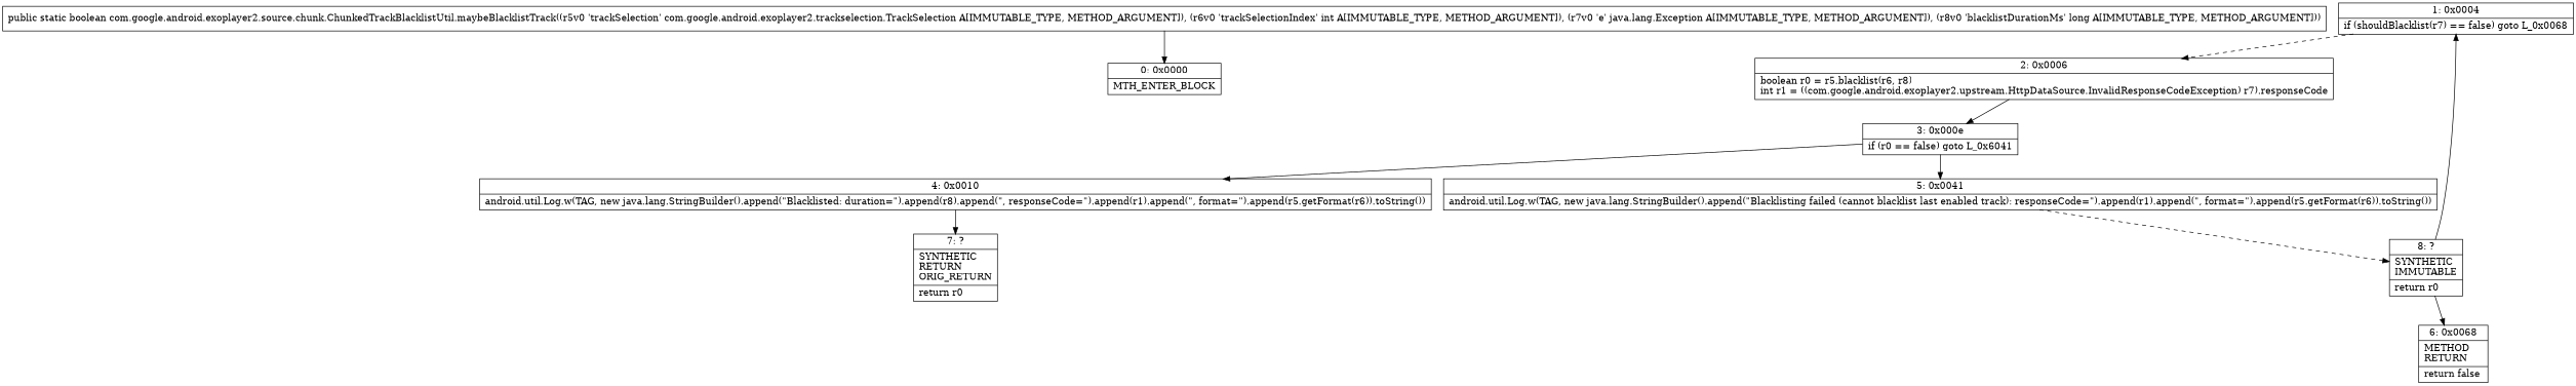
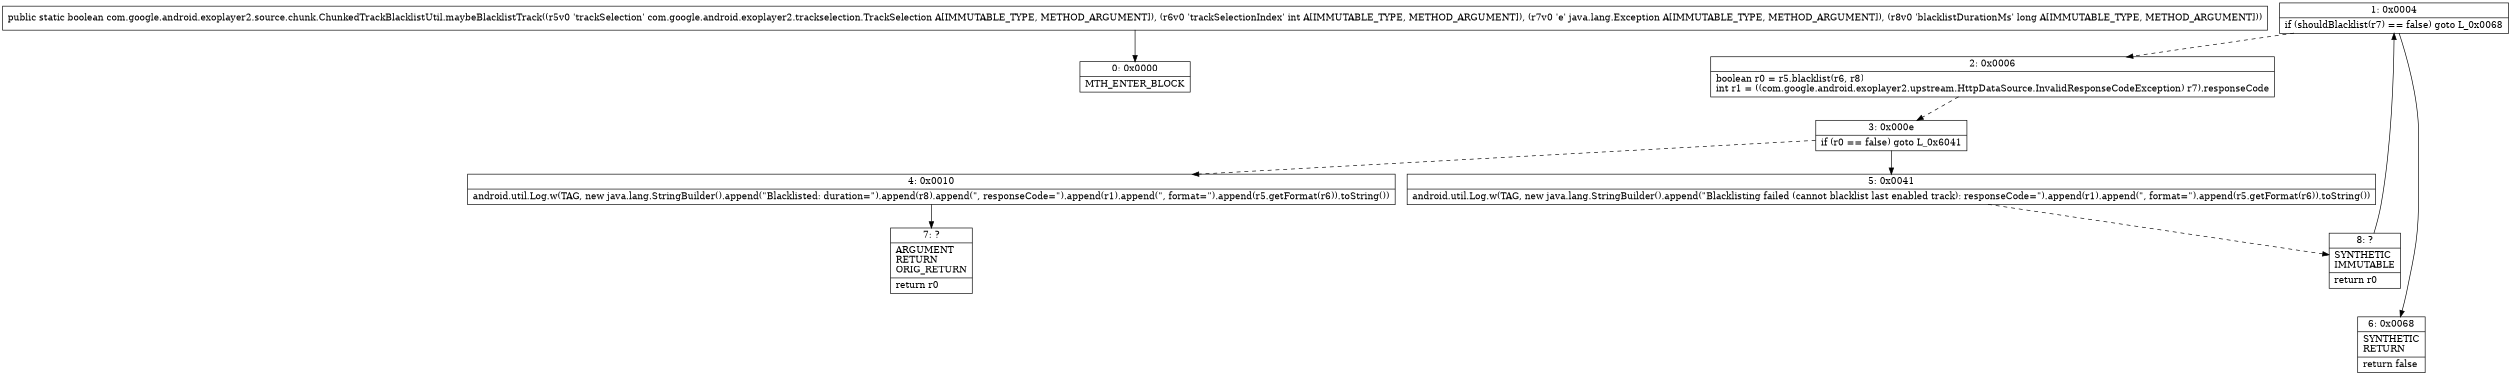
  digraph {
    node [shape=record]
    n1 [label="{0\:\ 0x0000|MTH_ENTER_BLOCK\l}"]
    n2 [label="{1\:\ 0x0004|if (shouldBlacklist(r7) == false) goto L_0x0068\l}"]
    n3 [label="{2\:\ 0x0006|boolean r0 = r5.blacklist(r6, r8)\lint r1 = ((com.google.android.exoplayer2.upstream.HttpDataSource.InvalidResponseCodeException) r7).responseCode\l}"]
-   n4 [label="{6\:\ 0x0068|METHOD\lRETURN\l|return false\l}"]
+   n4 [label="{6\:\ 0x0068|SYNTHETIC\lRETURN\l|return false\l}"]
    n5 [label="{3\:\ 0x000e|if (r0 == false) goto L_0x6041\l}"]
    n6 [label="{4\:\ 0x0010|android.util.Log.w(TAG, new java.lang.StringBuilder().append(\"Blacklisted: duration=\").append(r8).append(\", responseCode=\").append(r1).append(\", format=\").append(r5.getFormat(r6)).toString())\l}"]
    n7 [label="{5\:\ 0x0041|android.util.Log.w(TAG, new java.lang.StringBuilder().append(\"Blacklisting failed (cannot blacklist last enabled track): responseCode=\").append(r1).append(\", format=\").append(r5.getFormat(r6)).toString())\l}"]
-   n8 [label="{7\:\ ?|SYNTHETIC\lRETURN\lORIG_RETURN\l|return r0\l}"]
+   n8 [label="{7\:\ ?|ARGUMENT\lRETURN\lORIG_RETURN\l|return r0\l}"]
    n9 [label="{8\:\ ?|SYNTHETIC\lIMMUTABLE\l|return r0\l}"]
    n10 [label="{public static boolean com.google.android.exoplayer2.source.chunk.ChunkedTrackBlacklistUtil.maybeBlacklistTrack((r5v0 'trackSelection' com.google.android.exoplayer2.trackselection.TrackSelection A[IMMUTABLE_TYPE, METHOD_ARGUMENT]), (r6v0 'trackSelectionIndex' int A[IMMUTABLE_TYPE, METHOD_ARGUMENT]), (r7v0 'e' java.lang.Exception A[IMMUTABLE_TYPE, METHOD_ARGUMENT]), (r8v0 'blacklistDurationMs' long A[IMMUTABLE_TYPE, METHOD_ARGUMENT])) }"]
    n2 -> n3 [style=dashed]
-   n9 -> n4
-   n3 -> n5
-   n5 -> n6 [style=solid]
+   n2 -> n4
+   n3 -> n5 [style=dashed]
+   n5 -> n6 [style=dashed]
    n5 -> n7
    n6 -> n8
    n7 -> n9 [style=dashed]
    n9 -> n2
    n10 -> n1
  }
